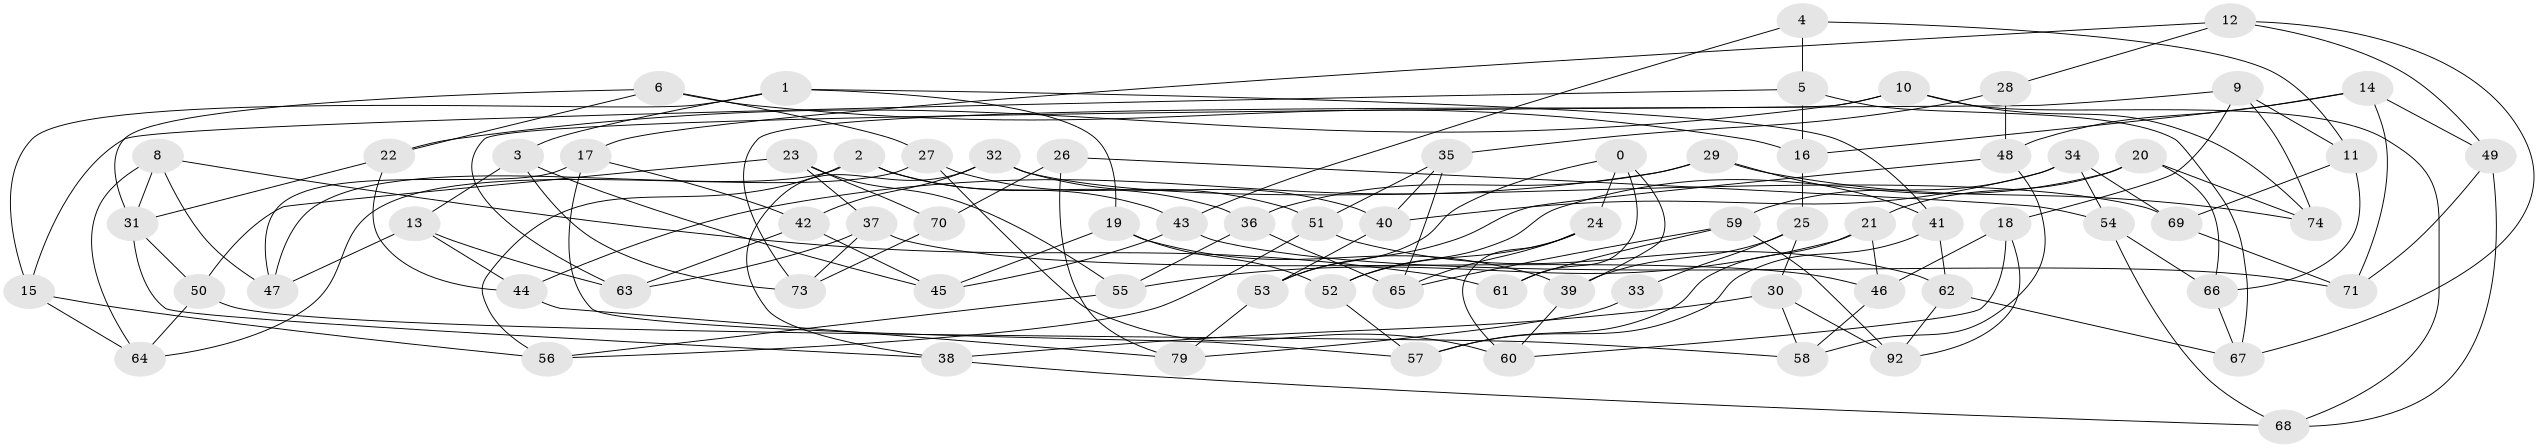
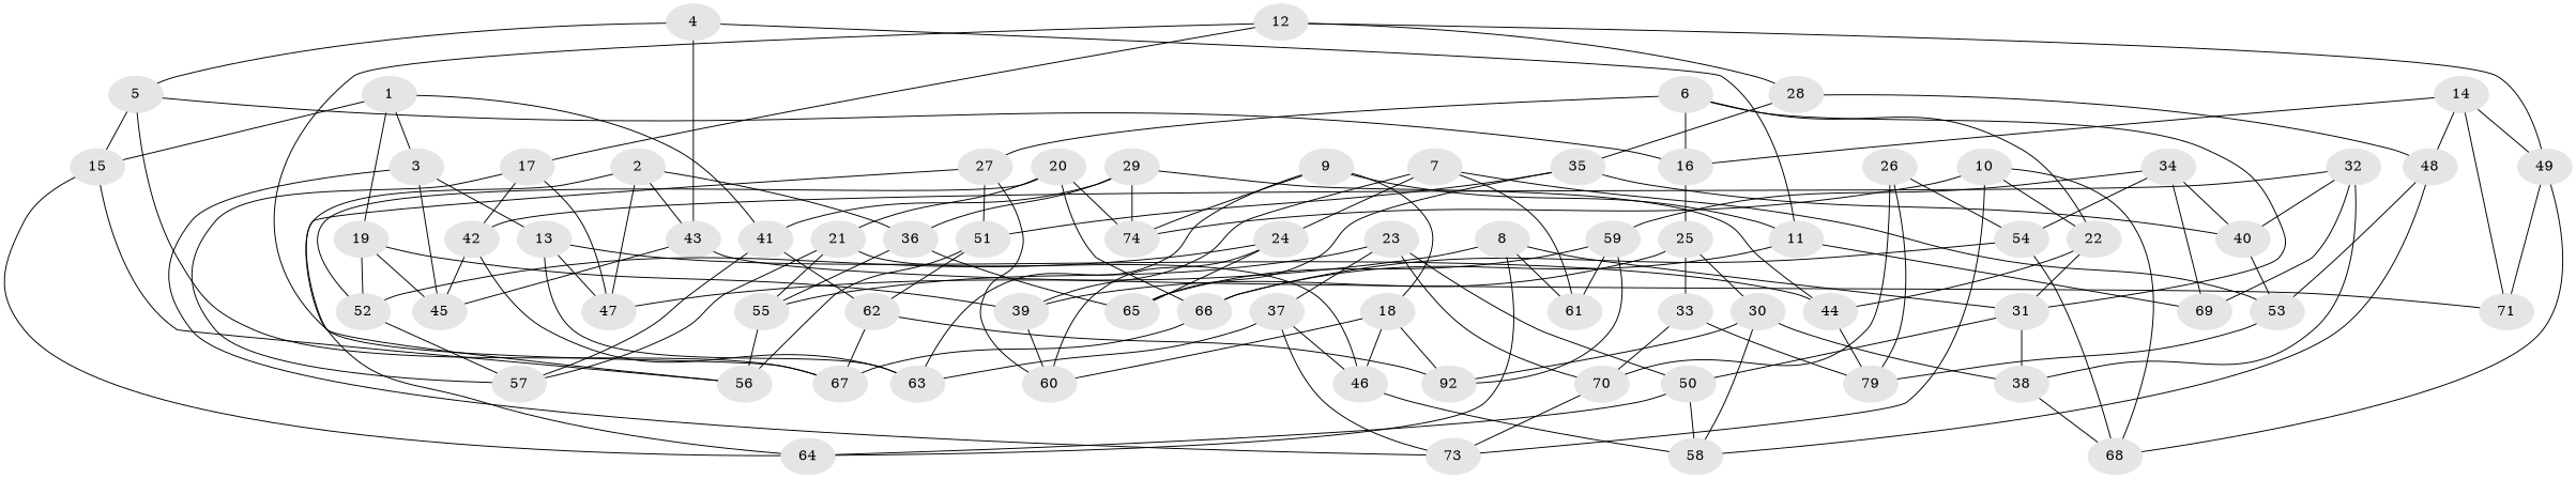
  graph {
    node [color=gray90 style=filled]
    1
    3
    15
    19
    41
    13
    45
    73
    56
    64
    39
    52
    57
    62
    2
    36
    43
    47
    55
    65
    71
    63
    44
    4
    5
    11
    16
    67
    66
    69
    25
    6
    22
    27
    31
    26
    70
    54
    n39 [label=79]
    60
    51
-   7 [label=0]
+   7
    61
    24
    53
    8
    50
    38
    9
    18
    74
    46
    n53 [label=92]
    10
    68
    12
    17
    28
    49
    42
    48
    35
    14
    58
    30
    33
    20
    21
    23
    37
    40
    29
    32
    34
    59
    1 -- 3
    1 -- 15
    1 -- 19
    1 -- 41
    3 -- 13
    3 -- 45
    3 -- 73
    15 -- 56
    15 -- 64
    19 -- 45
    19 -- 39
    19 -- 52
    41 -- 57
    41 -- 62
    13 -- 47
    13 -- 63
    13 -- 44
    39 -- 60
    52 -- 57
    62 -- 67
    62 -- n53
    2 -- 56
    2 -- 36
    2 -- 43
    2 -- 47
    36 -- 55
    36 -- 65
    43 -- 45
    43 -- 71
    55 -- 56
    44 -- n39
    4 -- 43
    4 -- 5
    4 -- 11
    5 -- 15
    5 -- 16
    5 -- 67
    11 -- 66
    11 -- 69
    16 -- 25
    66 -- 67
-   69 -- 71
    25 -- 39
    25 -- 30
    25 -- 33
    6 -- 16
    6 -- 22
    6 -- 27
    6 -- 31
    22 -- 44
    22 -- 31
    27 -- 64
    27 -- 60
    27 -- 51
    31 -- 50
    31 -- 38
    26 -- 70
    26 -- 54
    26 -- n39
    70 -- 73
    54 -- 66
    54 -- 68
    51 -- 56
    51 -- 62
    7 -- 39
    7 -- 61
    7 -- 24
    7 -- 53
    24 -- 52
    24 -- 65
    24 -- 60
    53 -- n39
    8 -- 64
    8 -- 47
    8 -- 31
    8 -- 61
    50 -- 64
    50 -- 58
    38 -- 68
    9 -- 63
    9 -- 11
    9 -- 18
    9 -- 74
    18 -- 60
    18 -- 46
    18 -- n53
    46 -- 58
    10 -- 73
    10 -- 22
    10 -- 74
    10 -- 68
    12 -- 67
    12 -- 17
    12 -- 28
    12 -- 49
    17 -- 57
    17 -- 47
    17 -- 42
    28 -- 48
    28 -- 35
    49 -- 71
    49 -- 68
    42 -- 45
    42 -- 63
    48 -- 53
    48 -- 58
    35 -- 65
    35 -- 51
    35 -- 40
    14 -- 71
    14 -- 16
    14 -- 49
    14 -- 48
    30 -- 38
    30 -- n53
    30 -- 58
+   33 -- 70
    33 -- n39
    20 -- 52
    20 -- 66
    20 -- 74
    20 -- 21
    21 -- 57
    21 -- 55
    21 -- 46
    23 -- 55
    23 -- 70
    23 -- 50
    23 -- 37
    37 -- 73
    37 -- 63
    37 -- 46
    40 -- 53
    29 -- 41
    29 -- 36
    29 -- 44
    29 -- 74
    32 -- 69
    32 -- 38
    32 -- 42
    32 -- 40
    34 -- 69
    34 -- 54
    34 -- 40
    34 -- 59
    59 -- 65
    59 -- 61
    59 -- n53
  }
